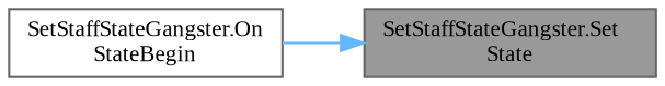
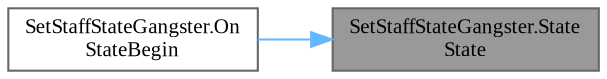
  digraph {
    rankdir=RL
    fontname="Liberation Serif"
    node [fontname="Liberation Serif" fontsize=10 shape=box style=filled]
-   n1 [color=gray40 fillcolor=grey60 fontcolor=black height=0.2 label="SetStaffStateGangster.Set\lState" width=0.4]
+   n1 [color=gray40 fillcolor=grey60 fontcolor=black height=0.2 label="SetStaffStateGangster.State\lState" width=0.4]
    n2 [color=grey40 fillcolor=white height=0.2 label="SetStaffStateGangster.On\lStateBegin" width=0.4]
    n1 -> n2 [color=steelblue1 dir=back fontname="Liberation Serif" fontsize=10 labelfontname=Helvetica labelfontsize=10 style=solid]
  }
